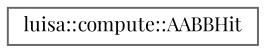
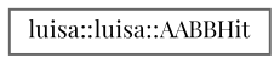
  digraph {
    rankdir=LR
    fontname="Playfair Display"
-   n1 [color=grey40 fillcolor=white fontname="Playfair Display" fontsize=10 height=0.2 label="luisa::compute::AABBHit" shape=box style=filled width=0.4]
+   n1 [color=grey40 fillcolor=white fontname="Playfair Display" fontsize=10 height=0.2 label="luisa::luisa::AABBHit" shape=box style=filled width=0.4]
  }
